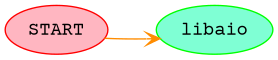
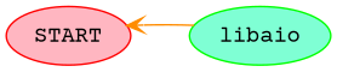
  digraph {
    rankdir=LR
    fontname="Courier Prime"
    node [style=filled fontname="Courier Prime"]
    START [color=red fillcolor=lightpink]
    libaio [color=green fillcolor=aquamarine]
-   START -> libaio [color=darkorange arrowhead=vee fontname="Courier Prime"]
+   libaio -> START [color=darkorange arrowhead=vee fontname="Courier Prime"]
  }
